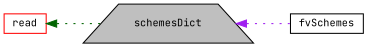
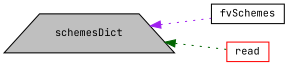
  digraph {
    fontname="JetBrains Mono"
    rankdir=LR
    node [color=black fontname="JetBrains Mono" fontsize=10 shape=box]
    edge [dir=back fontname="JetBrains Mono" fontsize=10 labelfontname=Helvetica labelfontsize=10 style=dotted]
    n1 [fillcolor=grey75 fontcolor=black height=0.2 label=schemesDict shape=trapezium style=filled width=0.4]
    n2 [height=0.2 label=fvSchemes width=0.4]
    n3 [color=red height=0.2 label=read width=0.4]
    n1 -> n2 [color=purple]
-   n3 -> n1 [color=darkgreen]
+   n1 -> n3 [color=darkgreen]
  }
